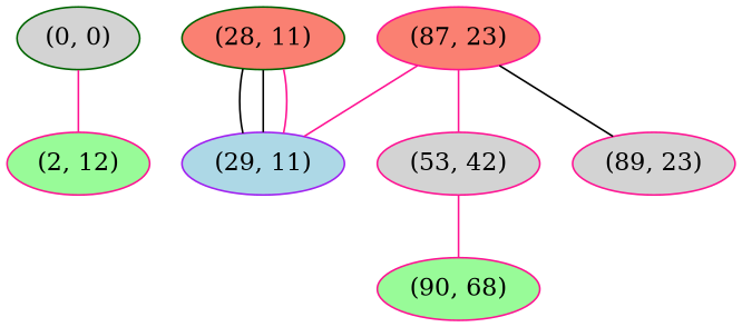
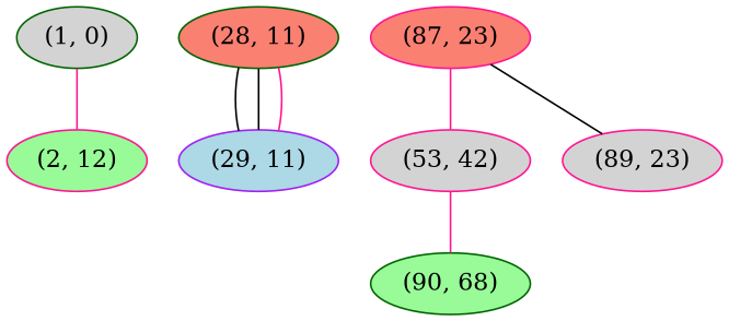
  graph {
    node [color=deeppink fillcolor=lightgrey style=filled]
    edge [color=deeppink weight=1]
-   "(0, 0)" [color=darkgreen]
+   "(0, 0)" [color=darkgreen label="(1, 0)"]
    "(2, 12)" [fillcolor=palegreen]
    "(28, 11)" [color=darkgreen fillcolor=salmon]
    "(29, 11)" [color=purple fillcolor=lightblue]
    "(87, 23)" [fillcolor=salmon]
    "(53, 42)"
    "(89, 23)"
-   "(90, 68)" [fillcolor=palegreen]
+   "(90, 68)" [color=darkgreen fillcolor=palegreen]
    "(0, 0)" -- "(2, 12)" [weight=4]
    "(28, 11)" -- "(29, 11)" [color=black]
    "(28, 11)" -- "(29, 11)" [color=black]
    "(28, 11)" -- "(29, 11)"
-   "(87, 23)" -- "(29, 11)"
    "(87, 23)" -- "(53, 42)"
    "(87, 23)" -- "(89, 23)" [color=black]
    "(53, 42)" -- "(90, 68)"
  }
